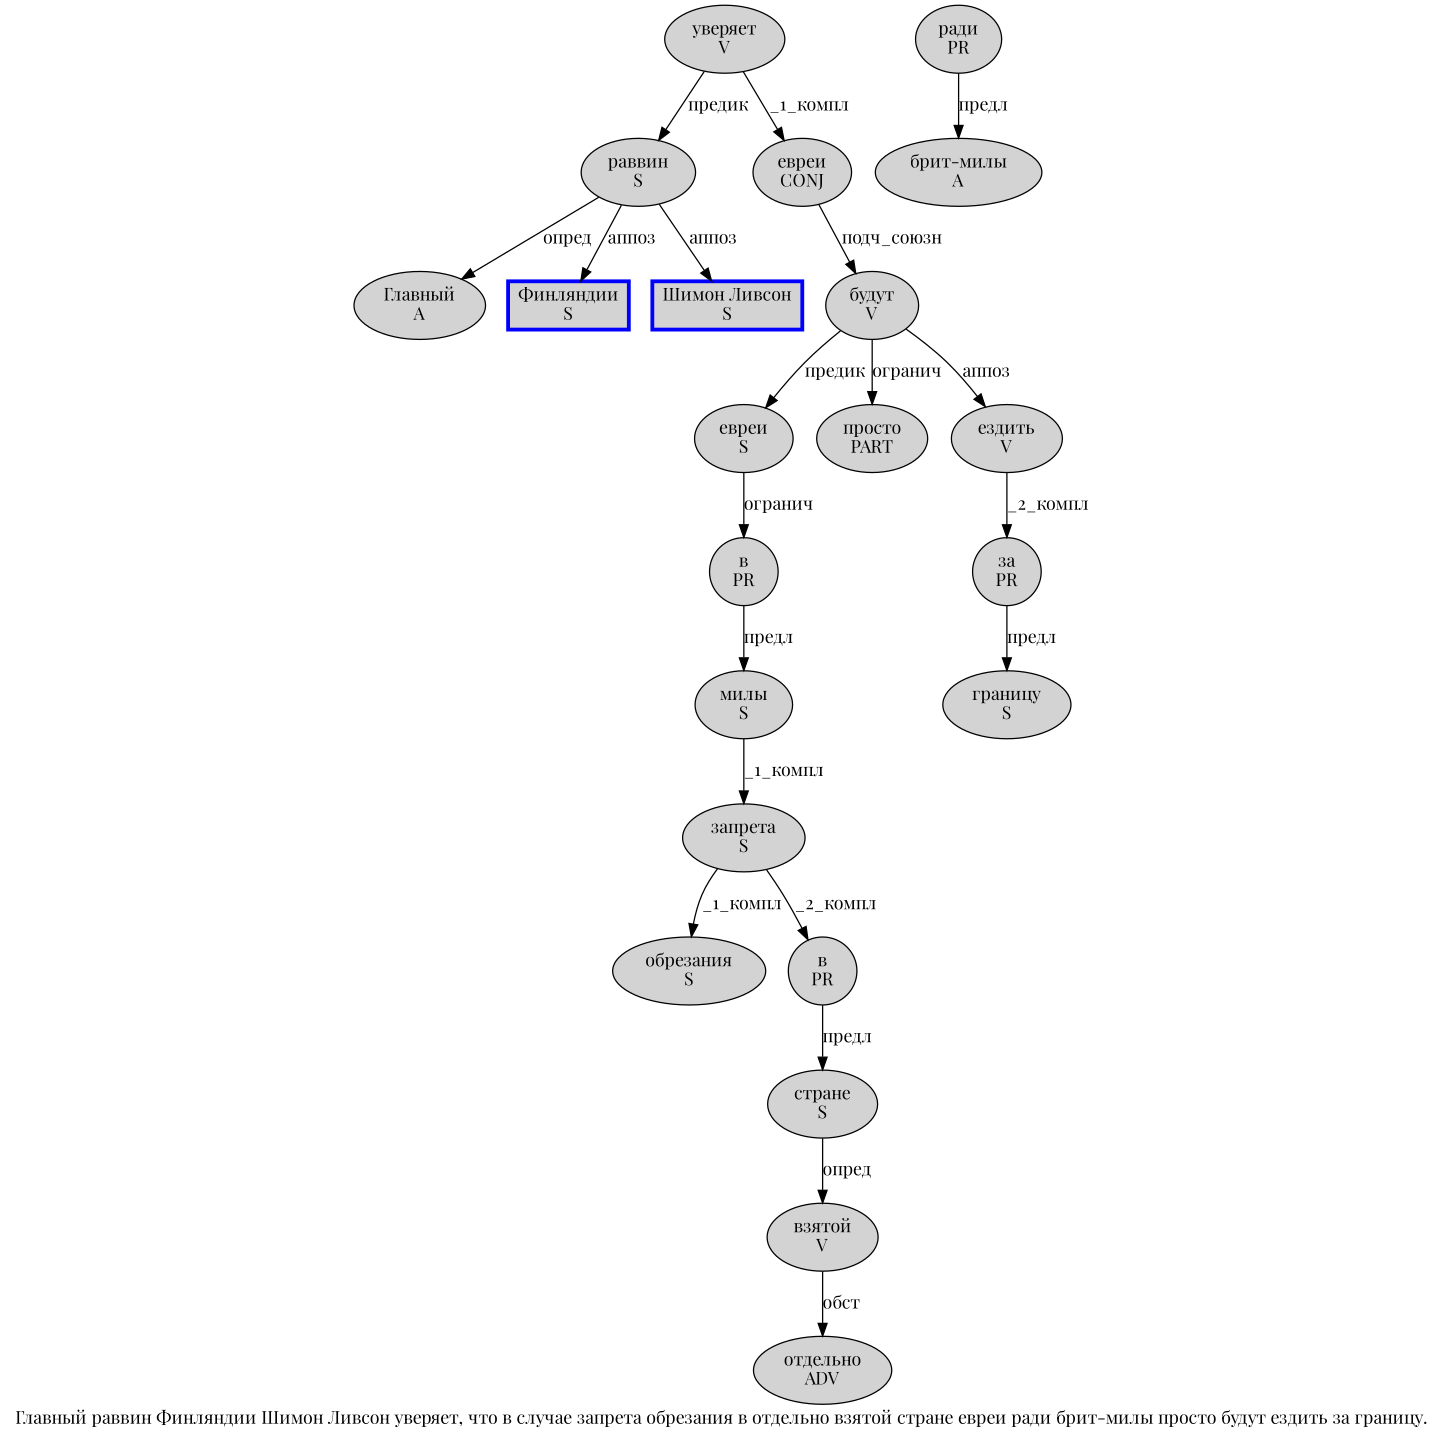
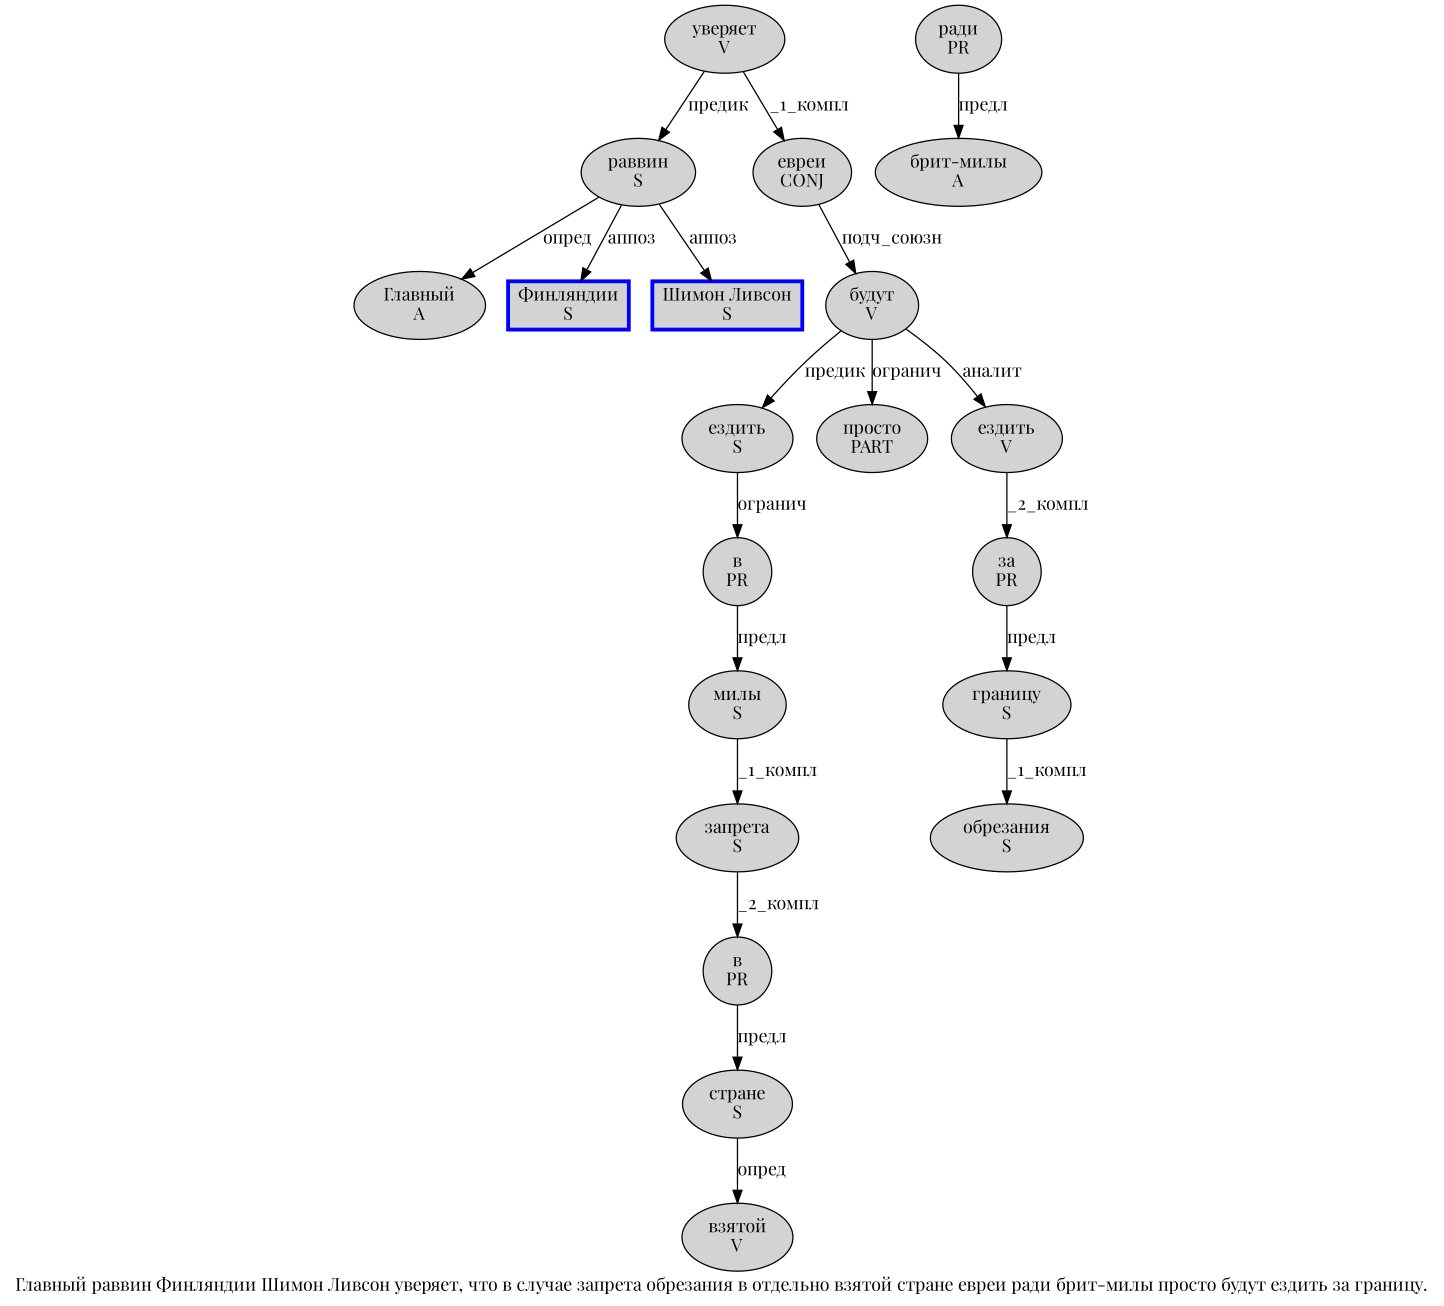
  digraph {
    fontname="Playfair Display"
    label="Главный раввин Финляндии Шимон Ливсон уверяет, что в случае запрета обрезания в отдельно взятой стране евреи ради брит-милы просто будут ездить за границу."
    node [fillcolor=lightgray fontname="Playfair Display" penwidth=1 shape=ellipse style=filled]
    edge [fontname="Playfair Display"]
    n1 [label="Главный\nA"]
    n2 [label="раввин\nS"]
    n3 [color=blue label="Финляндии\nS" penwidth=3 shape=box]
    n4 [color=blue label="Шимон Ливсон\nS" penwidth=3 shape=box]
    n5 [label="уверяет\nV"]
    n6 [label="евреи\nCONJ"]
    n7 [label="будут\nV"]
-   n8 [label="евреи\nS"]
+   n8 [label="ездить\nS"]
    n9 [label="просто\nPART"]
    n10 [label="ездить\nV"]
    n11 [label="в\nPR"]
    n12 [label="милы\nS"]
    n13 [label="запрета\nS"]
    n14 [label="обрезания\nS"]
    n15 [label="в\nPR"]
    n16 [label="стране\nS"]
    n17 [label="взятой\nV"]
-   n18 [label="отдельно\nADV"]
    n19 [label="ради\nPR"]
    n20 [label="брит-милы\nA"]
    n21 [label="за\nPR"]
    n22 [label="границу\nS"]
    n2 -> n1 [label="опред"]
    n2 -> n3 [label="аппоз"]
    n2 -> n4 [label="аппоз"]
    n5 -> n2 [label="предик"]
    n5 -> n6 [label="_1_компл"]
    n6 -> n7 [label="подч_союзн"]
    n7 -> n8 [label="предик"]
    n7 -> n9 [label="огранич"]
-   n7 -> n10 [label="аппоз"]
+   n7 -> n10 [label="аналит"]
    n8 -> n11 [label="огранич"]
    n10 -> n21 [label="_2_компл"]
    n11 -> n12 [label="предл"]
    n12 -> n13 [label="_1_компл"]
-   n13 -> n14 [label="_1_компл"]
+   n22 -> n14 [label="_1_компл"]
    n13 -> n15 [label="_2_компл"]
    n15 -> n16 [label="предл"]
    n16 -> n17 [label="опред"]
-   n17 -> n18 [label="обст"]
    n19 -> n20 [label="предл"]
    n21 -> n22 [label="предл"]
  }
